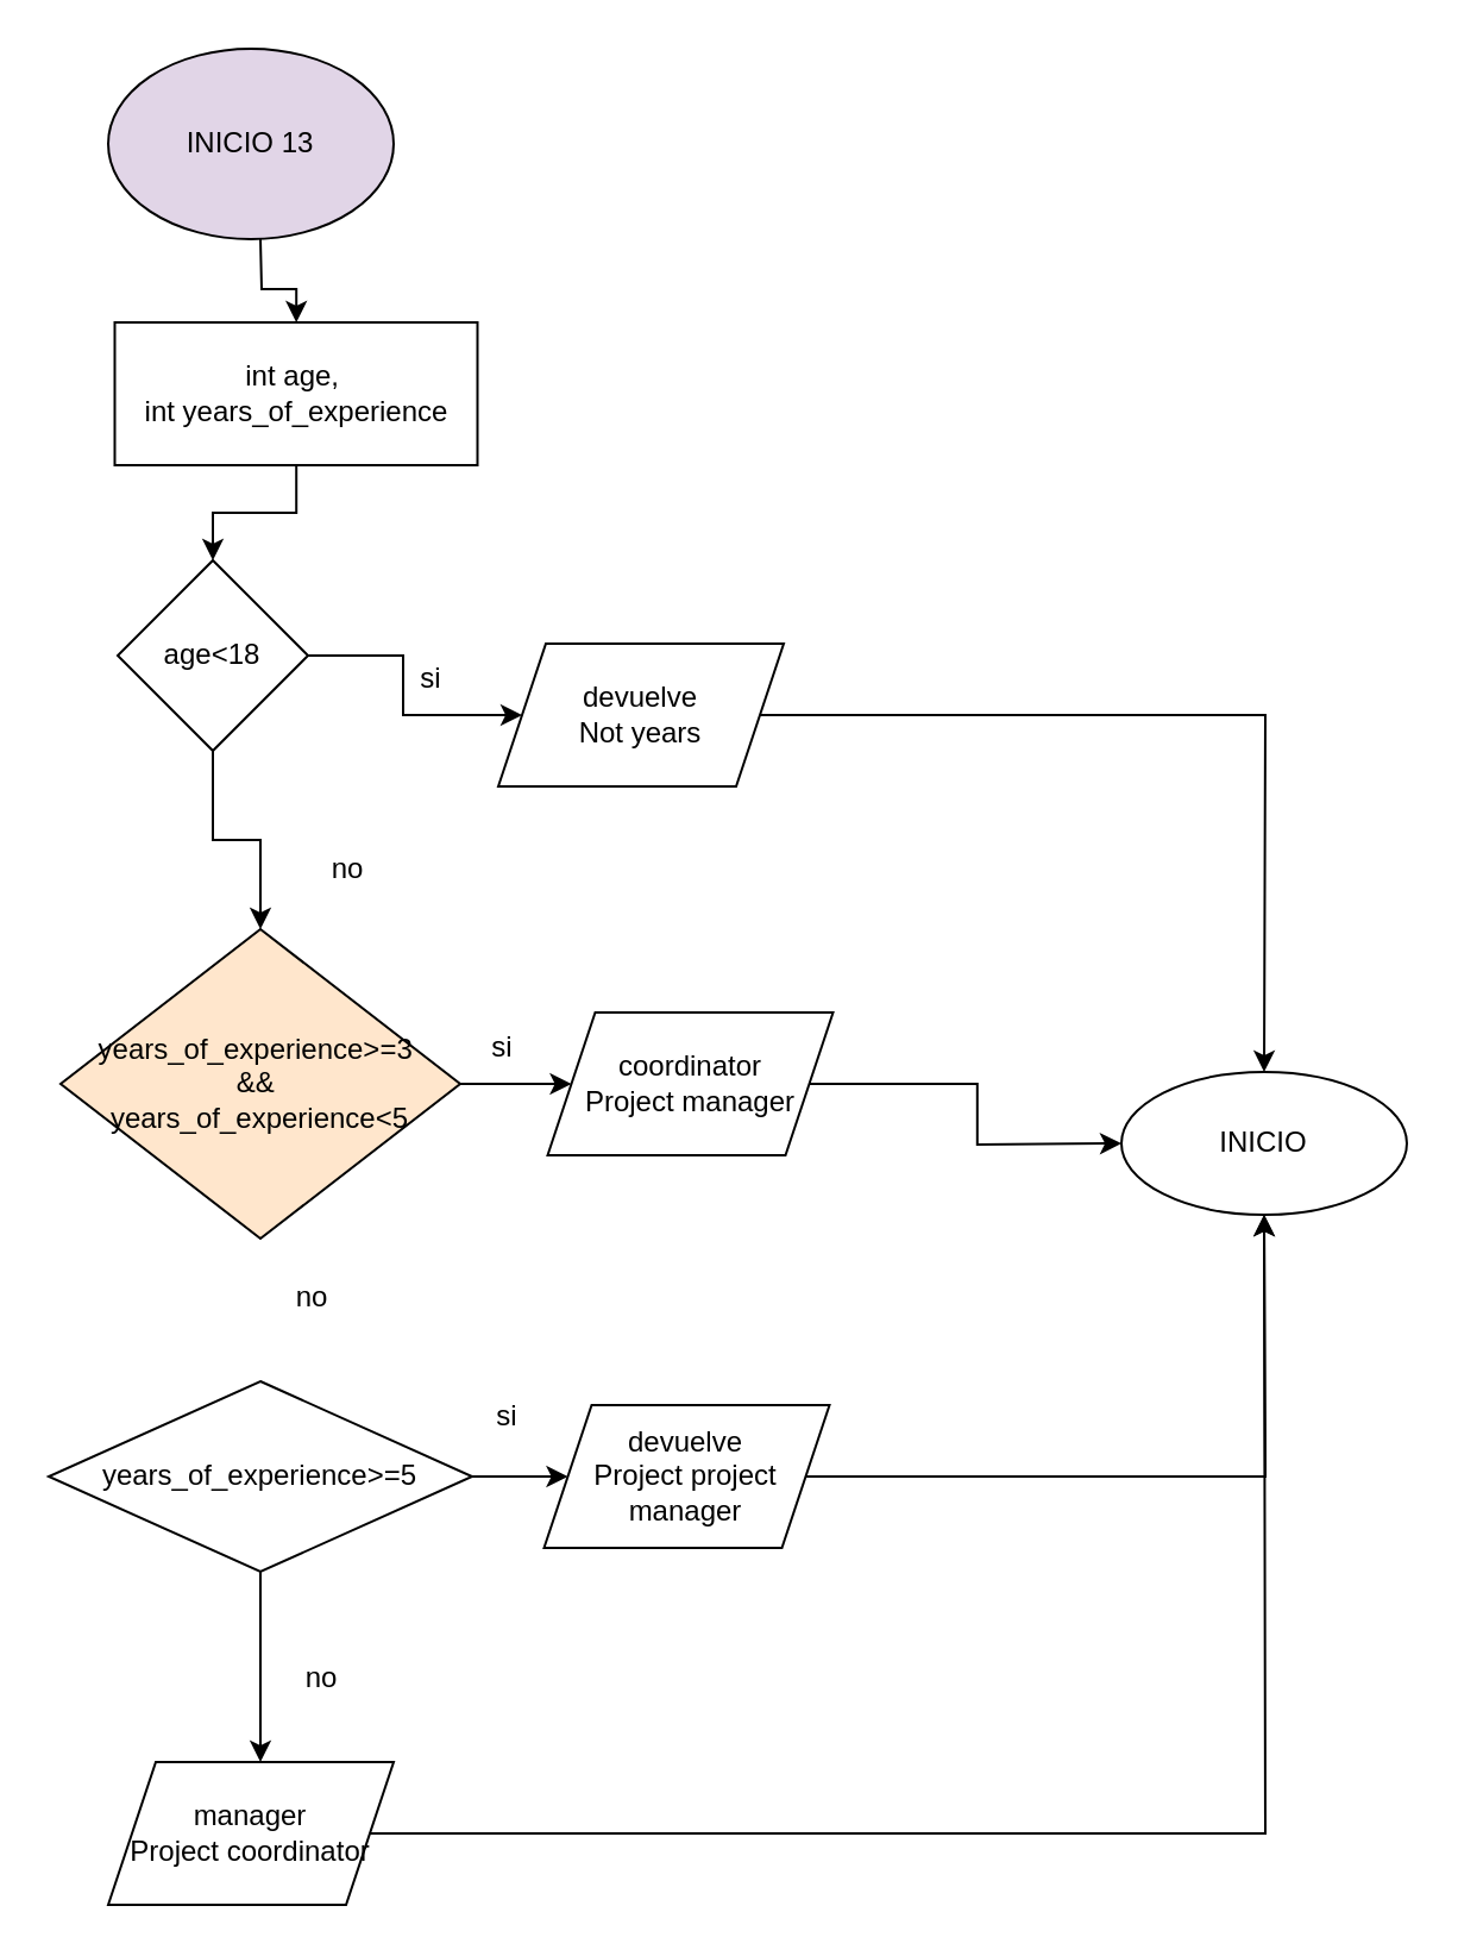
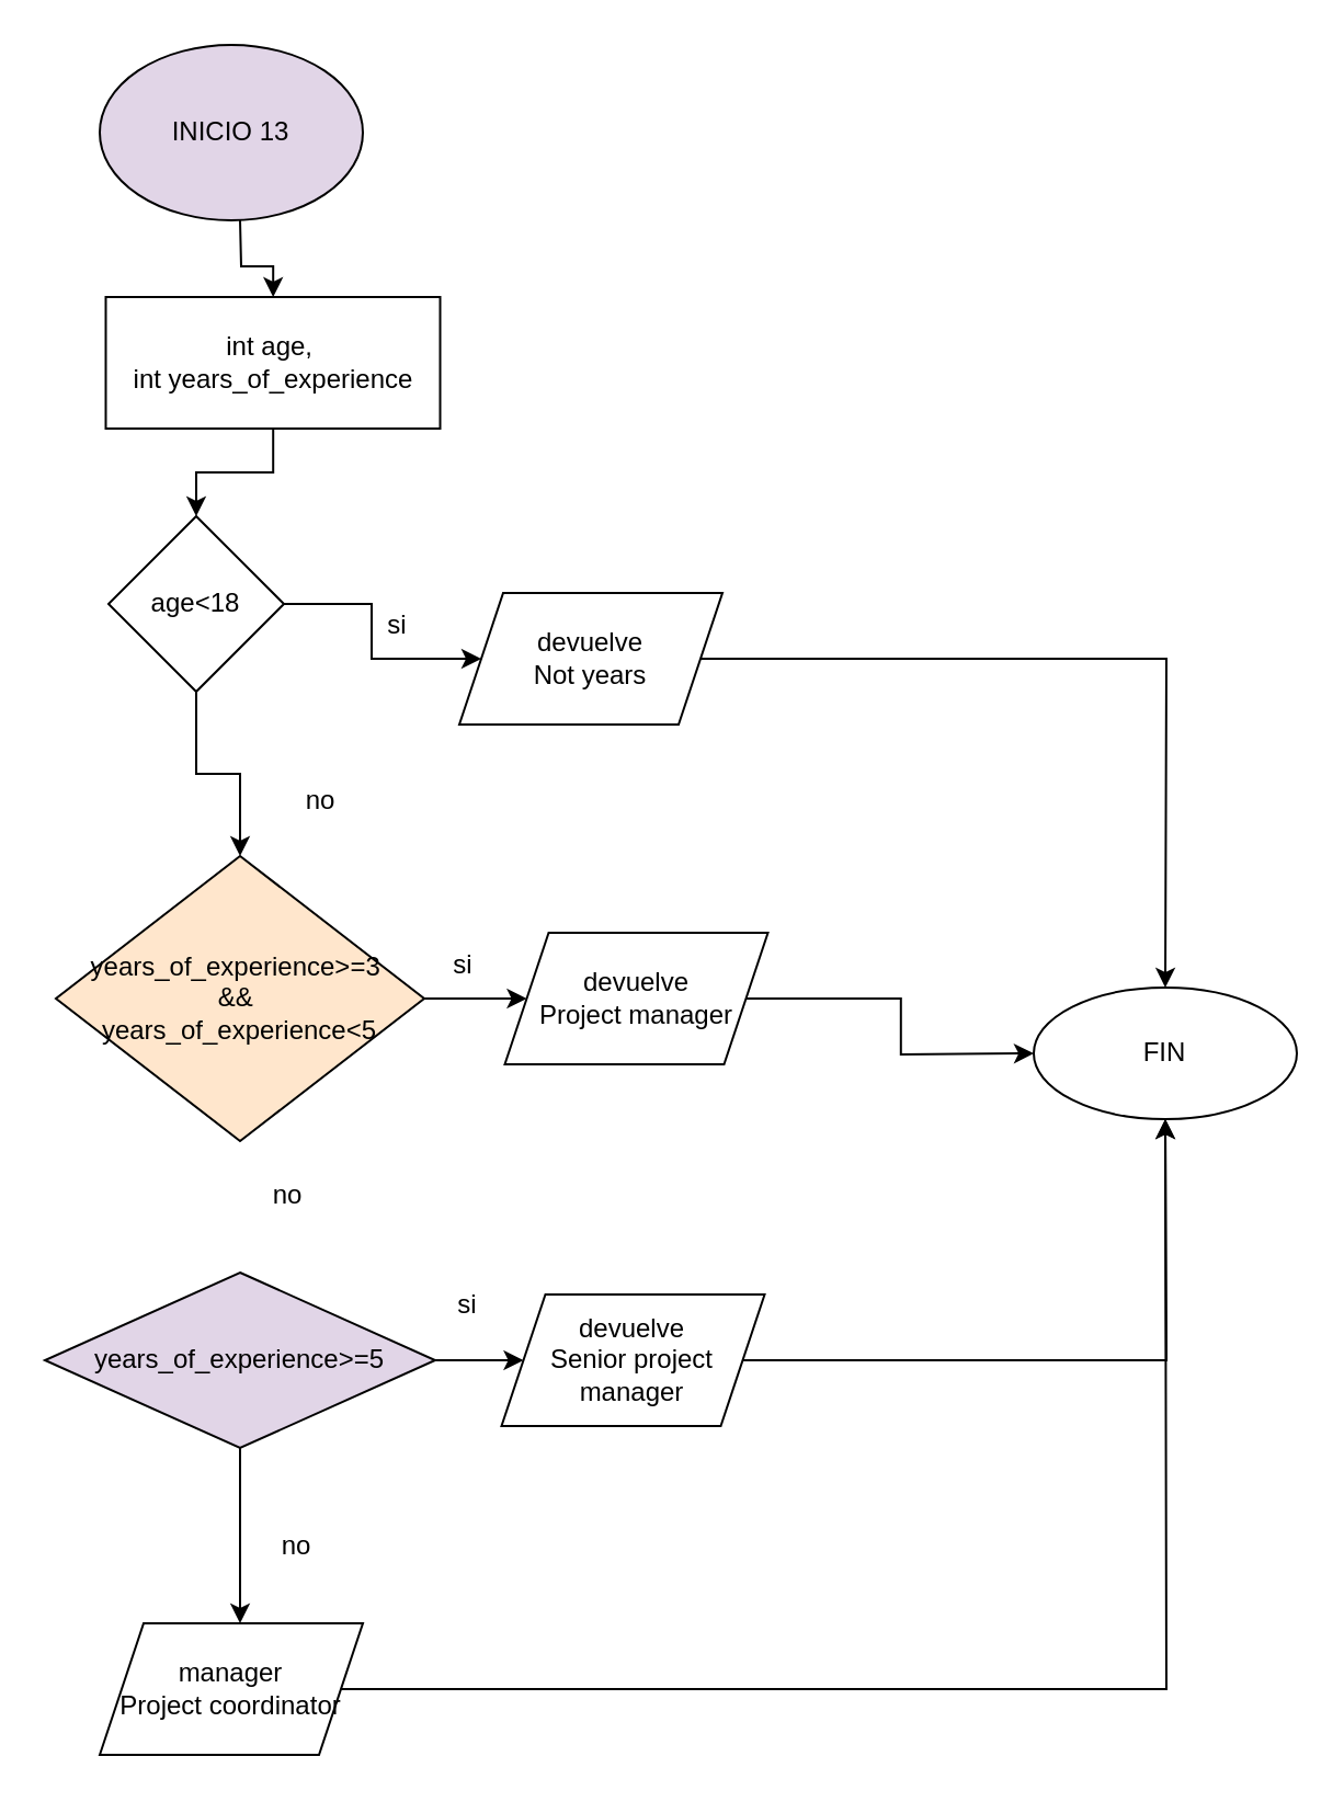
  <mxCell id="0" />
  <mxCell id="1" parent="0" />
  <mxCell id="2" style="edgeStyle=orthogonalEdgeStyle;rounded=0;orthogonalLoop=1;jettySize=auto;html=1;" edge="1" parent="1" target="4"><mxGeometry relative="1" as="geometry"><mxPoint x="109" y="100" as="sourcePoint" /></mxGeometry></mxCell>
  <mxCell id="3" value="" style="edgeStyle=orthogonalEdgeStyle;rounded=0;orthogonalLoop=1;jettySize=auto;html=1;" edge="1" parent="1" source="4" target="7"><mxGeometry relative="1" as="geometry" /></mxCell>
  <mxCell id="4" value="int age,&amp;nbsp;&lt;div&gt;int years_of_experience&lt;/div&gt;" style="rounded=0;whiteSpace=wrap;html=1;" vertex="1" parent="1"><mxGeometry x="47.75" y="135" width="152.5" height="60" as="geometry" /></mxCell>
  <mxCell id="5" value="" style="edgeStyle=orthogonalEdgeStyle;rounded=0;orthogonalLoop=1;jettySize=auto;html=1;" edge="1" parent="1" source="7" target="9"><mxGeometry relative="1" as="geometry" /></mxCell>
  <mxCell id="6" value="" style="edgeStyle=orthogonalEdgeStyle;rounded=0;orthogonalLoop=1;jettySize=auto;html=1;" edge="1" parent="1" source="7" target="14"><mxGeometry relative="1" as="geometry" /></mxCell>
  <mxCell id="7" value="age&amp;lt;18" style="rhombus;whiteSpace=wrap;html=1;rounded=0;" vertex="1" parent="1"><mxGeometry x="49" y="235" width="80" height="80" as="geometry" /></mxCell>
  <mxCell id="8" value="" style="edgeStyle=orthogonalEdgeStyle;rounded=0;orthogonalLoop=1;jettySize=auto;html=1;" edge="1" parent="1" source="9" target="16"><mxGeometry relative="1" as="geometry" /></mxCell>
  <mxCell id="9" value="years_of_experience&amp;gt;=3&amp;nbsp;&lt;div&gt;&amp;amp;&amp;amp;&amp;nbsp;&lt;/div&gt;&lt;div&gt;years_of_experience&amp;lt;5&lt;/div&gt;" style="rhombus;whiteSpace=wrap;html=1;rounded=0;fillColor=#ffe6cc;" vertex="1" parent="1"><mxGeometry x="25" y="390" width="168" height="130" as="geometry" /></mxCell>
  <mxCell id="10" value="" style="edgeStyle=orthogonalEdgeStyle;rounded=0;orthogonalLoop=1;jettySize=auto;html=1;" edge="1" parent="1" source="12"><mxGeometry relative="1" as="geometry"><mxPoint x="109" y="740" as="targetPoint" /></mxGeometry></mxCell>
  <mxCell id="11" value="" style="edgeStyle=orthogonalEdgeStyle;rounded=0;orthogonalLoop=1;jettySize=auto;html=1;" edge="1" parent="1" source="12" target="18"><mxGeometry relative="1" as="geometry" /></mxCell>
- <mxCell id="12" value="years_of_experience&amp;gt;=5" style="rhombus;whiteSpace=wrap;html=1;rounded=0;" vertex="1" parent="1"><mxGeometry x="20" y="580" width="178" height="80" as="geometry" /></mxCell>
+ <mxCell id="12" value="years_of_experience&amp;gt;=5" style="rhombus;whiteSpace=wrap;html=1;rounded=0;fillColor=#e1d5e7;" vertex="1" parent="1"><mxGeometry x="20" y="580" width="178" height="80" as="geometry" /></mxCell>
  <mxCell id="13" style="edgeStyle=orthogonalEdgeStyle;rounded=0;orthogonalLoop=1;jettySize=auto;html=1;" edge="1" parent="1" source="14"><mxGeometry relative="1" as="geometry"><mxPoint x="531" y="450" as="targetPoint" /></mxGeometry></mxCell>
  <mxCell id="14" value="devuelve&lt;div&gt;Not years&lt;/div&gt;" style="shape=parallelogram;perimeter=parallelogramPerimeter;whiteSpace=wrap;html=1;fixedSize=1;rounded=0;" vertex="1" parent="1"><mxGeometry x="209" y="270" width="120" height="60" as="geometry" /></mxCell>
  <mxCell id="15" style="edgeStyle=orthogonalEdgeStyle;rounded=0;orthogonalLoop=1;jettySize=auto;html=1;entryX=0;entryY=0.5;entryDx=0;entryDy=0;" edge="1" parent="1" source="16"><mxGeometry relative="1" as="geometry"><mxPoint x="471" y="480" as="targetPoint" /></mxGeometry></mxCell>
- <mxCell id="16" value="coordinator&lt;div&gt;Project manager&lt;/div&gt;" style="shape=parallelogram;perimeter=parallelogramPerimeter;whiteSpace=wrap;html=1;fixedSize=1;rounded=0;" vertex="1" parent="1"><mxGeometry x="229.75" y="425" width="120" height="60" as="geometry" /></mxCell>
+ <mxCell id="16" value="devuelve&lt;div&gt;Project manager&lt;/div&gt;" style="shape=parallelogram;perimeter=parallelogramPerimeter;whiteSpace=wrap;html=1;fixedSize=1;rounded=0;" vertex="1" parent="1"><mxGeometry x="229.75" y="425" width="120" height="60" as="geometry" /></mxCell>
  <mxCell id="17" style="edgeStyle=orthogonalEdgeStyle;rounded=0;orthogonalLoop=1;jettySize=auto;html=1;" edge="1" parent="1" source="18"><mxGeometry relative="1" as="geometry"><mxPoint x="531" y="510" as="targetPoint" /></mxGeometry></mxCell>
- <mxCell id="18" value="devuelve&lt;div&gt;Project project manager&lt;br&gt;&lt;/div&gt;" style="shape=parallelogram;perimeter=parallelogramPerimeter;whiteSpace=wrap;html=1;fixedSize=1;rounded=0;" vertex="1" parent="1"><mxGeometry x="228.25" y="590" width="120" height="60" as="geometry" /></mxCell>
+ <mxCell id="18" value="devuelve&lt;div&gt;Senior project manager&lt;br&gt;&lt;/div&gt;" style="shape=parallelogram;perimeter=parallelogramPerimeter;whiteSpace=wrap;html=1;fixedSize=1;rounded=0;" vertex="1" parent="1"><mxGeometry x="228.25" y="590" width="120" height="60" as="geometry" /></mxCell>
  <mxCell id="19" style="edgeStyle=orthogonalEdgeStyle;rounded=0;orthogonalLoop=1;jettySize=auto;html=1;entryX=0.5;entryY=1;entryDx=0;entryDy=0;" edge="1" parent="1" source="20"><mxGeometry relative="1" as="geometry"><mxPoint x="531" y="510" as="targetPoint" /></mxGeometry></mxCell>
  <mxCell id="20" value="manager&lt;div&gt;Project coordinator&lt;br&gt;&lt;/div&gt;" style="shape=parallelogram;perimeter=parallelogramPerimeter;whiteSpace=wrap;html=1;fixedSize=1;" vertex="1" parent="1"><mxGeometry x="45" y="740" width="120" height="60" as="geometry" /></mxCell>
  <mxCell id="21" value="si" style="text;html=1;align=center;verticalAlign=middle;whiteSpace=wrap;rounded=0;" vertex="1" parent="1"><mxGeometry x="151" y="270" width="60" height="30" as="geometry" /></mxCell>
  <mxCell id="22" value="si" style="text;html=1;align=center;verticalAlign=middle;whiteSpace=wrap;rounded=0;" vertex="1" parent="1"><mxGeometry x="181" y="425" width="60" height="30" as="geometry" /></mxCell>
  <mxCell id="23" value="si" style="text;html=1;align=center;verticalAlign=middle;whiteSpace=wrap;rounded=0;" vertex="1" parent="1"><mxGeometry x="183.25" y="580" width="60" height="30" as="geometry" /></mxCell>
  <mxCell id="24" value="no" style="text;html=1;align=center;verticalAlign=middle;whiteSpace=wrap;rounded=0;" vertex="1" parent="1"><mxGeometry x="116" y="350" width="60" height="30" as="geometry" /></mxCell>
  <mxCell id="25" value="no" style="text;html=1;align=center;verticalAlign=middle;whiteSpace=wrap;rounded=0;" vertex="1" parent="1"><mxGeometry x="101" y="530" width="60" height="30" as="geometry" /></mxCell>
  <mxCell id="26" value="no" style="text;html=1;align=center;verticalAlign=middle;whiteSpace=wrap;rounded=0;" vertex="1" parent="1"><mxGeometry x="104.75" y="690" width="60" height="30" as="geometry" /></mxCell>
  <mxCell id="27" value="INICIO 13" style="ellipse;whiteSpace=wrap;html=1;fillColor=#e1d5e7;" vertex="1" parent="1"><mxGeometry x="45" y="20" width="120" height="80" as="geometry" /></mxCell>
- <mxCell id="28" value="INICIO" style="ellipse;whiteSpace=wrap;html=1;" vertex="1" parent="1"><mxGeometry x="471" y="450" width="120" height="60" as="geometry" /></mxCell>
+ <mxCell id="28" value="FIN" style="ellipse;whiteSpace=wrap;html=1;" vertex="1" parent="1"><mxGeometry x="471" y="450" width="120" height="60" as="geometry" /></mxCell>
